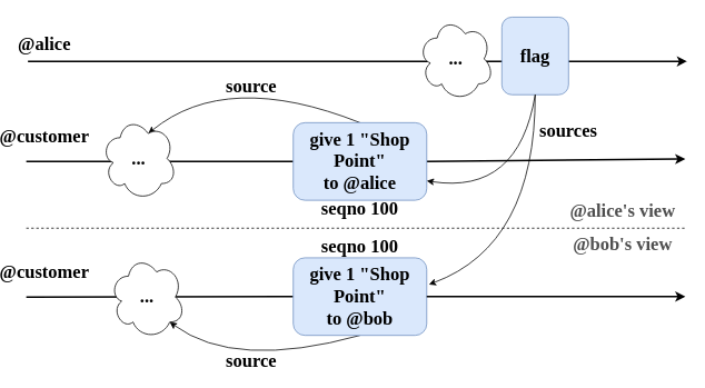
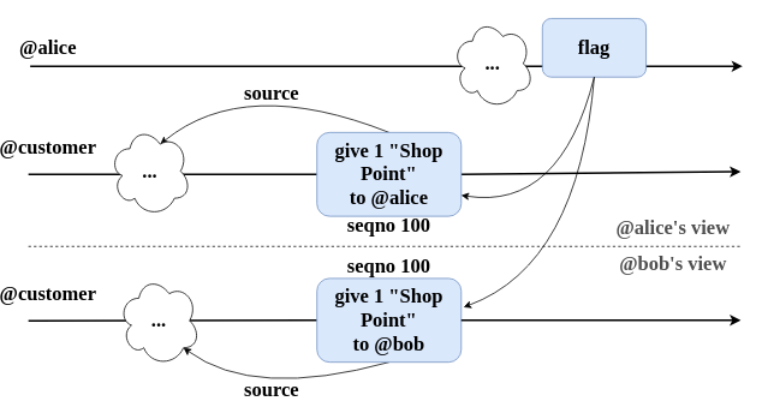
  <mxCell id="0" />
  <mxCell id="1" parent="0" />
  <mxCell id="2" value="@customer" style="text;html=1;strokeColor=none;fillColor=none;align=center;verticalAlign=middle;whiteSpace=wrap;rounded=0;fontSize=22;fontFamily=libertine;fontStyle=1" vertex="1" parent="1"><mxGeometry x="22" y="153" width="40" height="20" as="geometry" /></mxCell>
  <mxCell id="3" value="" style="endArrow=classic;html=1;strokeWidth=2;startArrow=none;fontFamily=libertine;fontStyle=1;fontSize=22;exitX=1;exitY=0.5;exitDx=0;exitDy=0;" edge="1" parent="1" source="8"><mxGeometry width="50" height="50" relative="1" as="geometry"><mxPoint x="700" y="190.974" as="sourcePoint" /><mxPoint x="810" y="190" as="targetPoint" /></mxGeometry></mxCell>
  <mxCell id="4" value="" style="endArrow=none;html=1;strokeWidth=2;fontFamily=libertine;fontStyle=1;fontSize=22;" edge="1" parent="1" target="8"><mxGeometry width="50" height="50" relative="1" as="geometry"><mxPoint x="20" y="193" as="sourcePoint" /><mxPoint x="630" y="193" as="targetPoint" /></mxGeometry></mxCell>
  <mxCell id="5" value="" style="curved=1;endArrow=none;html=1;fontSize=22;strokeWidth=1;startArrow=classic;startFill=1;endFill=0;exitX=0.625;exitY=0.2;exitDx=0;exitDy=0;fontFamily=libertine;fontStyle=1;entryX=0.5;entryY=0;entryDx=0;entryDy=0;exitPerimeter=0;" edge="1" parent="1" source="7" target="8"><mxGeometry width="50" height="50" relative="1" as="geometry"><mxPoint x="340" y="90" as="sourcePoint" /><mxPoint x="630" y="168" as="targetPoint" /><Array as="points"><mxPoint x="260" y="83" /></Array></mxGeometry></mxCell>
  <mxCell id="6" value="source" style="text;html=1;strokeColor=none;fillColor=none;align=center;verticalAlign=middle;whiteSpace=wrap;rounded=0;fontSize=22;fontFamily=libertine;fontStyle=1" vertex="1" parent="1"><mxGeometry x="270" y="93" width="40" height="20" as="geometry" /></mxCell>
  <mxCell id="7" value="..." style="ellipse;shape=cloud;whiteSpace=wrap;html=1;fontSize=22;fontFamily=libertine;fontStyle=1" vertex="1" parent="1"><mxGeometry x="110" y="139.5" width="90" height="100" as="geometry" /></mxCell>
  <mxCell id="8" value="give 1 &quot;Shop Point&quot;&lt;br style=&quot;font-size: 22px&quot;&gt;to @alice" style="rounded=1;whiteSpace=wrap;html=1;fontSize=22;fillColor=#dae8fc;strokeColor=#6c8ebf;fontFamily=libertine;fontStyle=1" vertex="1" parent="1"><mxGeometry x="340" y="146.5" width="160" height="93" as="geometry" /></mxCell>
  <mxCell id="9" value="" style="endArrow=none;dashed=1;html=1;fontSize=22;strokeWidth=1;" edge="1" parent="1"><mxGeometry width="50" height="50" relative="1" as="geometry"><mxPoint x="20" y="273" as="sourcePoint" /><mxPoint x="810" y="273" as="targetPoint" /><Array as="points" /></mxGeometry></mxCell>
  <mxCell id="10" value="seqno 100" style="text;html=1;strokeColor=none;fillColor=none;align=center;verticalAlign=middle;whiteSpace=wrap;rounded=0;fontSize=22;fontFamily=libertine;fontStyle=1" vertex="1" parent="1"><mxGeometry x="365" y="239.5" width="110" height="20" as="geometry" /></mxCell>
  <mxCell id="11" value="seqno 100" style="text;html=1;strokeColor=none;fillColor=none;align=center;verticalAlign=middle;whiteSpace=wrap;rounded=0;fontSize=22;fontFamily=libertine;fontStyle=1" vertex="1" parent="1"><mxGeometry x="365" y="285.5" width="110" height="20" as="geometry" /></mxCell>
  <mxCell id="12" value="@customer" style="text;html=1;strokeColor=none;fillColor=none;align=center;verticalAlign=middle;whiteSpace=wrap;rounded=0;fontSize=22;fontFamily=libertine;fontStyle=1" vertex="1" parent="1"><mxGeometry x="22" y="315.5" width="40" height="20" as="geometry" /></mxCell>
  <mxCell id="13" value="" style="endArrow=none;html=1;strokeWidth=2;fontFamily=libertine;fontStyle=1;fontSize=22;" edge="1" parent="1" target="16"><mxGeometry width="50" height="50" relative="1" as="geometry"><mxPoint x="20" y="355.5" as="sourcePoint" /><mxPoint x="630" y="355.5" as="targetPoint" /></mxGeometry></mxCell>
  <mxCell id="14" value="" style="curved=1;endArrow=none;html=1;fontSize=22;strokeWidth=1;startArrow=classic;startFill=1;endFill=0;fontFamily=libertine;fontStyle=1;entryX=0.5;entryY=1;entryDx=0;entryDy=0;exitX=0.8;exitY=0.8;exitDx=0;exitDy=0;exitPerimeter=0;" edge="1" parent="1" target="16" source="17"><mxGeometry width="50" height="50" relative="1" as="geometry"><mxPoint x="166.25" y="322" as="sourcePoint" /><mxPoint x="630" y="330.5" as="targetPoint" /><Array as="points"><mxPoint x="270" y="443" /></Array></mxGeometry></mxCell>
  <mxCell id="15" value="source" style="text;html=1;strokeColor=none;fillColor=none;align=center;verticalAlign=middle;whiteSpace=wrap;rounded=0;fontSize=22;fontFamily=libertine;fontStyle=1" vertex="1" parent="1"><mxGeometry x="270" y="423" width="40" height="20" as="geometry" /></mxCell>
  <mxCell id="16" value="give 1 &quot;Shop Point&quot;&lt;br style=&quot;font-size: 22px&quot;&gt;to @bob" style="rounded=1;whiteSpace=wrap;html=1;fontSize=22;fillColor=#dae8fc;strokeColor=#6c8ebf;fontFamily=libertine;fontStyle=1" vertex="1" parent="1"><mxGeometry x="340" y="308.5" width="160" height="93" as="geometry" /></mxCell>
  <mxCell id="17" value="..." style="ellipse;shape=cloud;whiteSpace=wrap;html=1;fontSize=22;fontFamily=libertine;fontStyle=1" vertex="1" parent="1"><mxGeometry x="120" y="305.5" width="90" height="100" as="geometry" /></mxCell>
  <mxCell id="18" value="" style="endArrow=classic;html=1;strokeWidth=2;startArrow=none;fontFamily=libertine;fontStyle=1;fontSize=22;exitX=1;exitY=0.5;exitDx=0;exitDy=0;" edge="1" parent="1" source="16"><mxGeometry width="50" height="50" relative="1" as="geometry"><mxPoint x="400" y="354.5" as="sourcePoint" /><mxPoint x="810" y="355" as="targetPoint" /></mxGeometry></mxCell>
  <mxCell id="19" value="@bob's view" style="text;html=1;strokeColor=none;fillColor=none;align=center;verticalAlign=middle;whiteSpace=wrap;rounded=0;fontSize=22;fontFamily=libertine;fontStyle=1;fontColor=#4F4F4F;" vertex="1" parent="1"><mxGeometry x="670" y="283" width="130" height="20" as="geometry" /></mxCell>
  <mxCell id="20" value="@alice's view" style="text;html=1;strokeColor=none;fillColor=none;align=center;verticalAlign=middle;whiteSpace=wrap;rounded=0;fontSize=22;fontFamily=libertine;fontStyle=1;fontColor=#4F4F4F;" vertex="1" parent="1"><mxGeometry x="670" y="243" width="130" height="20" as="geometry" /></mxCell>
  <mxCell id="21" value="" style="endArrow=classic;html=1;strokeWidth=2;startArrow=none;fontFamily=libertine;fontStyle=1;fontSize=22;" edge="1" parent="1"><mxGeometry width="50" height="50" relative="1" as="geometry"><mxPoint x="22" y="73" as="sourcePoint" /><mxPoint x="812" y="73" as="targetPoint" /></mxGeometry></mxCell>
  <mxCell id="22" value="@alice" style="text;html=1;strokeColor=none;fillColor=none;align=center;verticalAlign=middle;whiteSpace=wrap;rounded=0;fontSize=22;fontFamily=libertine;fontStyle=1" vertex="1" parent="1"><mxGeometry x="22" y="43" width="40" height="20" as="geometry" /></mxCell>
- <mxCell id="23" value="flag" style="rounded=1;whiteSpace=wrap;html=1;fontSize=22;fillColor=#dae8fc;strokeColor=#6c8ebf;fontFamily=libertine;fontStyle=1" vertex="1" parent="1"><mxGeometry x="590" y="20" width="80" height="93" as="geometry" /></mxCell>
+ <mxCell id="23" value="flag" style="rounded=1;whiteSpace=wrap;html=1;fontSize=22;fillColor=#dae8fc;strokeColor=#6c8ebf;fontFamily=libertine;fontStyle=1" vertex="1" parent="1"><mxGeometry x="590" y="20" width="115" height="65" as="geometry" /></mxCell>
  <mxCell id="24" value="" style="curved=1;endArrow=none;html=1;fontSize=22;strokeWidth=1;startArrow=classic;startFill=1;endFill=0;exitX=1;exitY=0.75;exitDx=0;exitDy=0;fontFamily=libertine;fontStyle=1;entryX=0.5;entryY=1;entryDx=0;entryDy=0;" edge="1" parent="1" source="8" target="23"><mxGeometry width="50" height="50" relative="1" as="geometry"><mxPoint x="470" y="129.5" as="sourcePoint" /><mxPoint x="720" y="113" as="targetPoint" /><Array as="points"><mxPoint x="610" y="233" /></Array></mxGeometry></mxCell>
  <mxCell id="25" value="" style="curved=1;endArrow=none;html=1;fontSize=22;strokeWidth=1;startArrow=classic;startFill=1;endFill=0;exitX=1.016;exitY=0.344;exitDx=0;exitDy=0;fontFamily=libertine;fontStyle=1;exitPerimeter=0;entryX=0.5;entryY=1;entryDx=0;entryDy=0;" edge="1" parent="1" source="16" target="23"><mxGeometry width="50" height="50" relative="1" as="geometry"><mxPoint x="510" y="226.25" as="sourcePoint" /><mxPoint x="734" y="123" as="targetPoint" /><Array as="points"><mxPoint x="630" y="293" /></Array></mxGeometry></mxCell>
- <mxCell id="26" value="sources" style="text;html=1;strokeColor=none;fillColor=none;align=center;verticalAlign=middle;whiteSpace=wrap;rounded=0;fontSize=22;fontFamily=libertine;fontStyle=1" vertex="1" parent="1"><mxGeometry x="650" y="146.5" width="40" height="20" as="geometry" /></mxCell>
  <mxCell id="27" value="..." style="ellipse;shape=cloud;whiteSpace=wrap;html=1;fontSize=22;fontFamily=libertine;fontStyle=1" vertex="1" parent="1"><mxGeometry x="490" y="20" width="90" height="100" as="geometry" /></mxCell>
